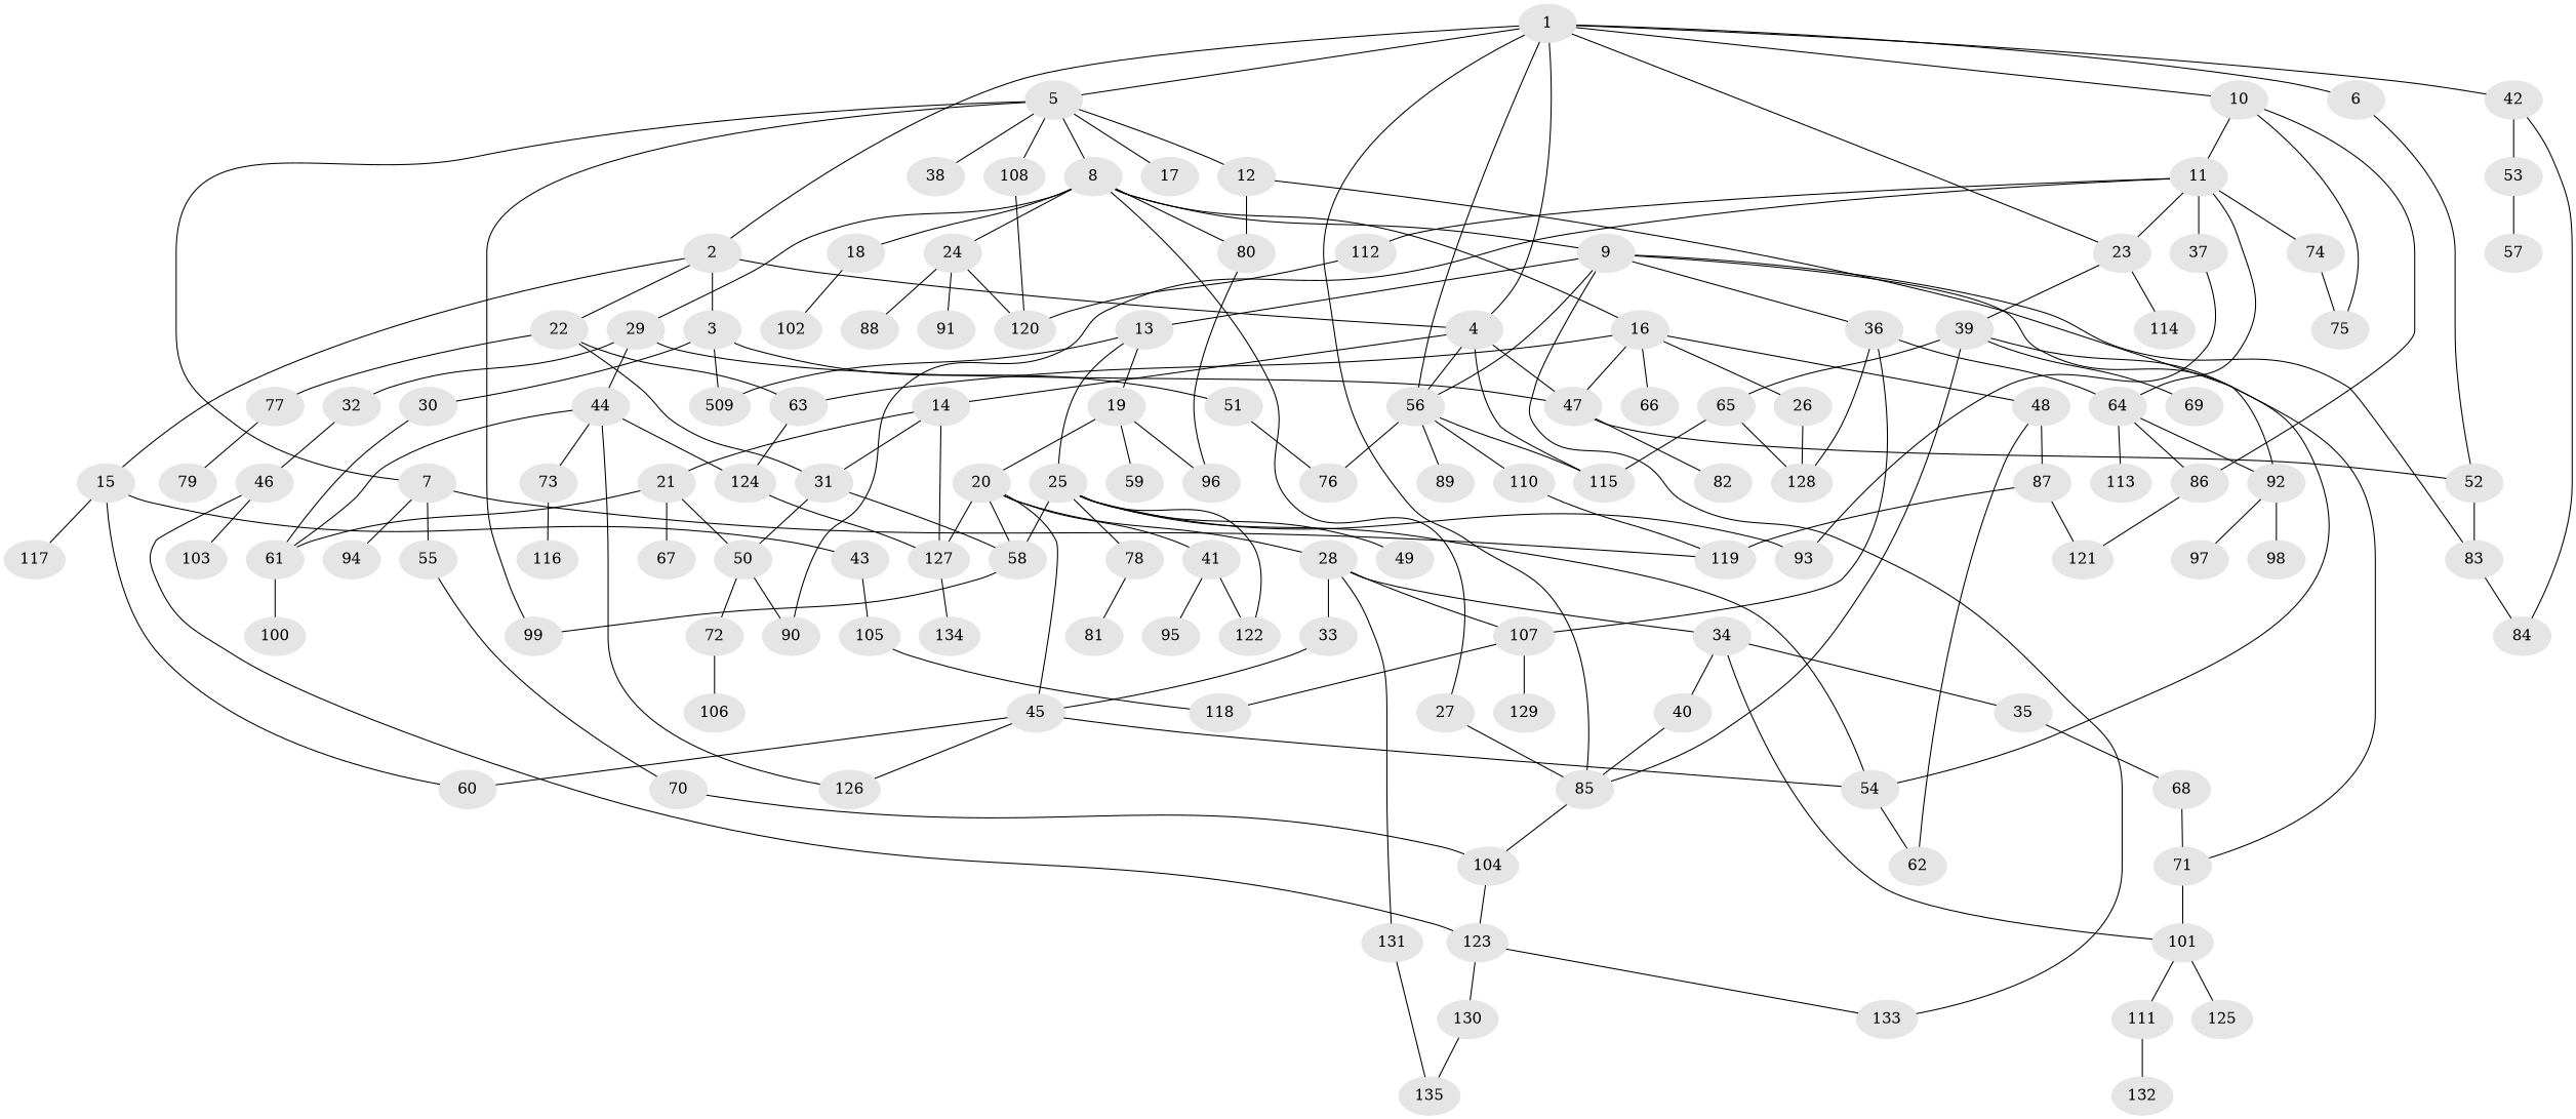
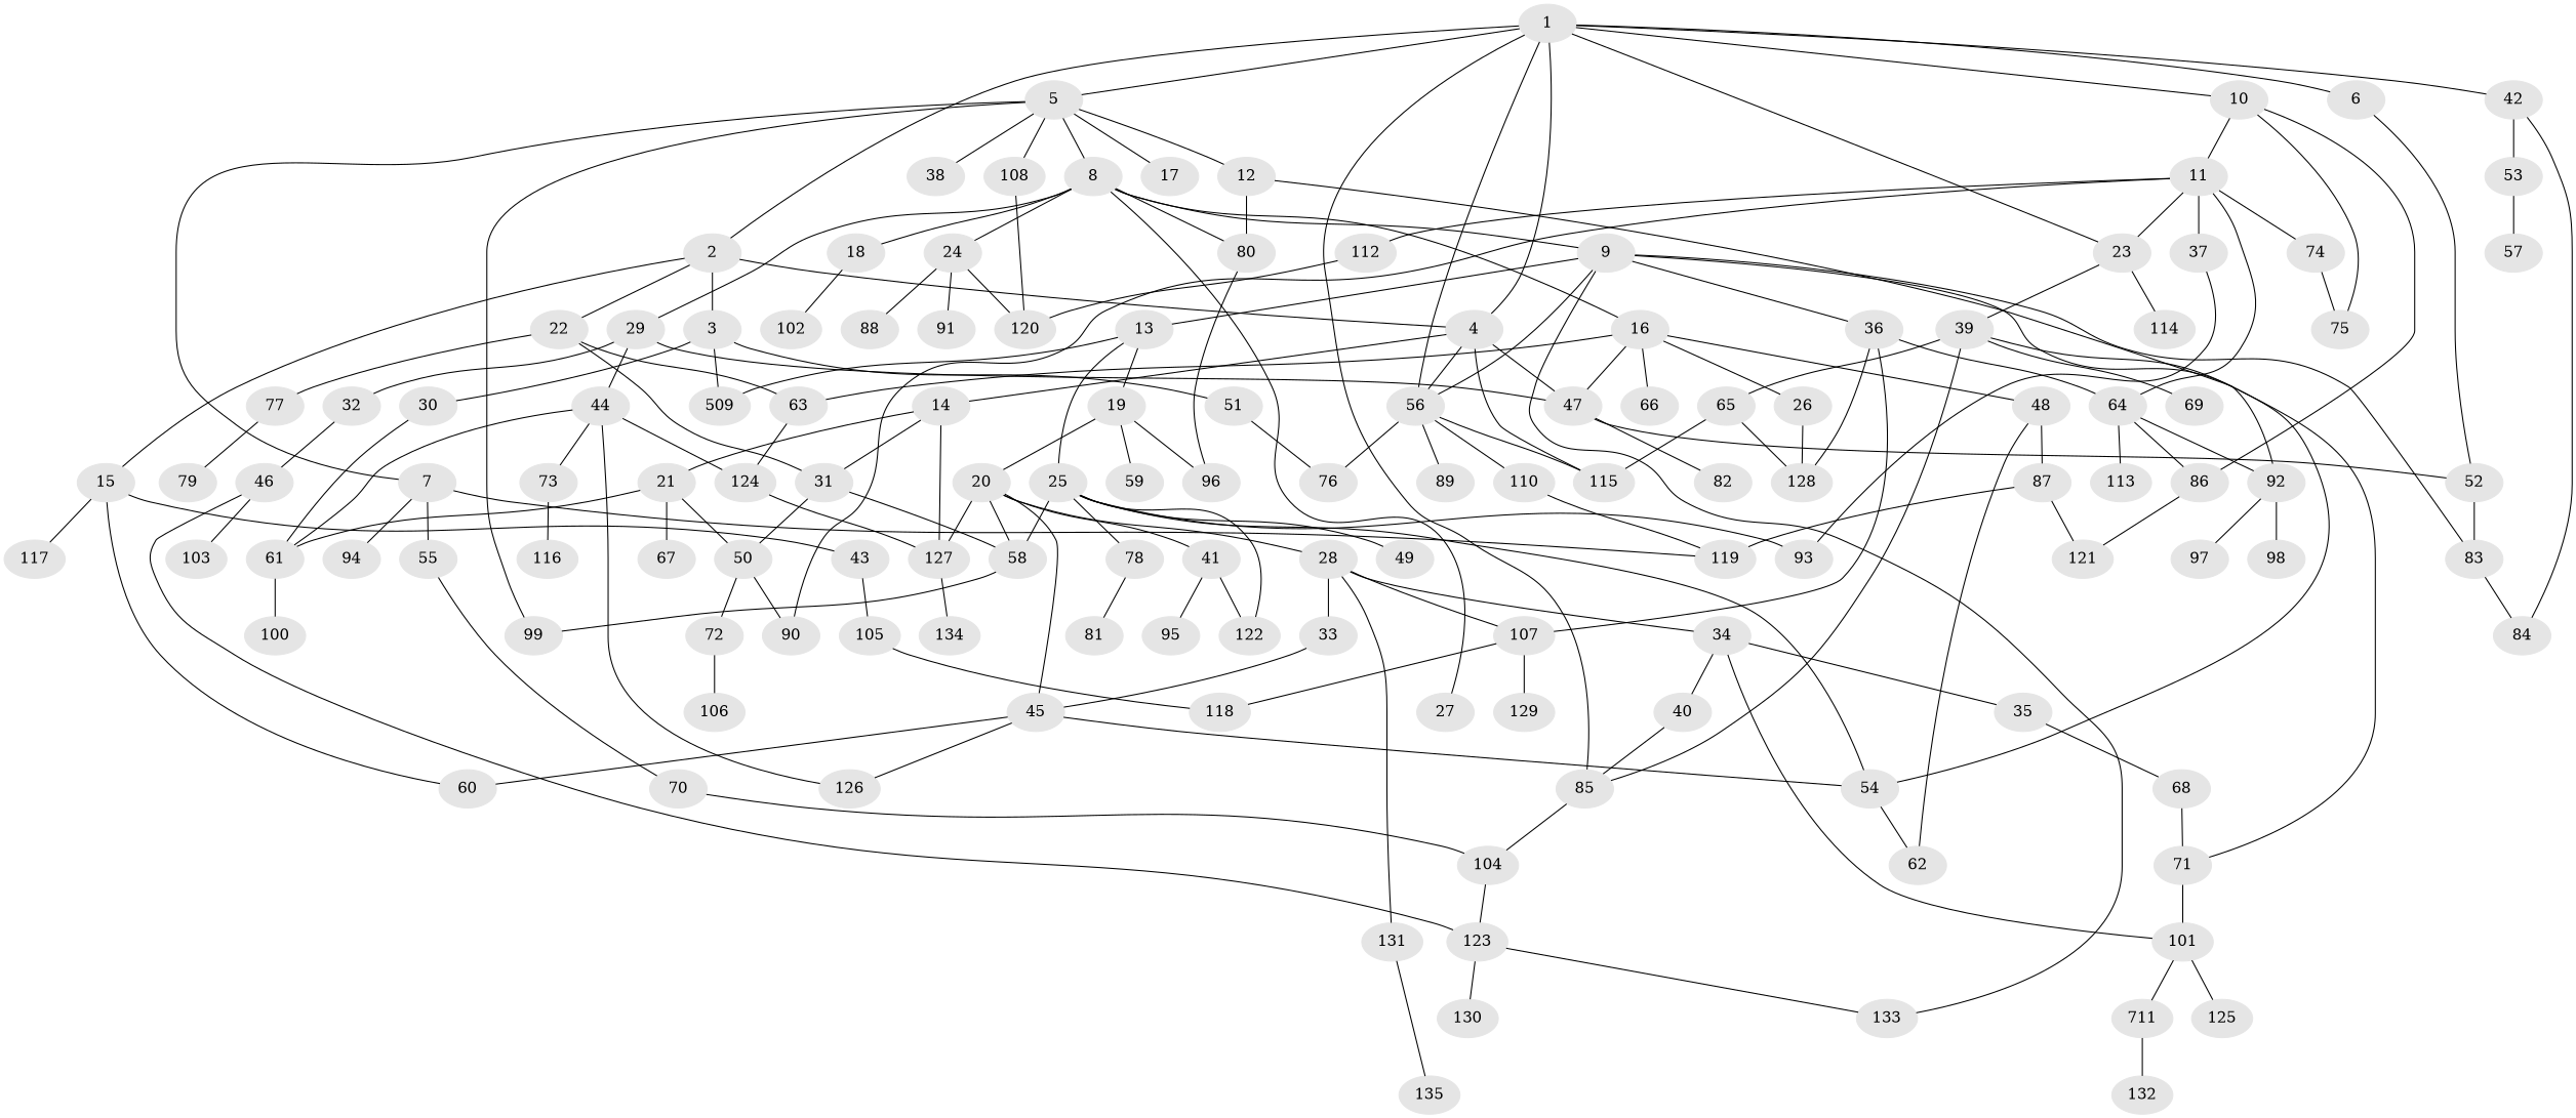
  graph {
    node [color=gray90 style=filled]
    1
    2
    4
    5
    6
    10
    23
    42
    56
    85
    3
    15
    22
    14
    47
    115
    7
    8
    12
    17
    38
    99
    108
    52
    11
    75
    86
    39
    114
    53
    84
    76
    89
    110
    104
    30
    51
    n38 [label=509]
    43
    60
    117
    31
    63
    77
    61
    21
    127
    82
    55
    94
    119
    9
    16
    18
    24
    27
    29
    80
    92
    120
    83
    70
    13
    36
    54
    133
    26
    48
    66
    102
    88
    91
    32
    44
    96
    19
    25
    64
    128
    107
    62
    37
    74
    90
    112
    121
    93
    113
    97
    98
    20
    59
    58
    49
    78
    122
    50
    67
    134
    105
    87
    124
    28
    41
    45
    33
    34
    131
    95
    126
    72
    100
    79
    65
    69
    71
    81
    35
    40
    101
    118
    129
    135
    46
    73
    103
    123
    68
-   111
+   111 [label=711]
    125
    57
    116
    130
    106
    132
    1 -- 2
    1 -- 4
    1 -- 5
    1 -- 6
    1 -- 10
    1 -- 23
    1 -- 42
    1 -- 56
    1 -- 85
    2 -- 4
    2 -- 3
    2 -- 15
    2 -- 22
    4 -- 56
    4 -- 14
    4 -- 47
    4 -- 115
    5 -- 7
    5 -- 8
    5 -- 12
    5 -- 17
    5 -- 38
    5 -- 99
    5 -- 108
    6 -- 52
    10 -- 11
    10 -- 75
    10 -- 86
    23 -- 39
    23 -- 114
    42 -- 53
    42 -- 84
    56 -- 115
    56 -- 76
    56 -- 89
    56 -- 110
    85 -- 104
    3 -- 30
    3 -- 51
    3 -- n38
    15 -- 43
    15 -- 60
    15 -- 117
    22 -- 31
    22 -- 63
    22 -- 77
    14 -- 31
    14 -- 21
    14 -- 127
    47 -- 52
    47 -- 82
    7 -- 55
    7 -- 94
    7 -- 119
    8 -- 9
    8 -- 16
    8 -- 18
    8 -- 24
    8 -- 27
    8 -- 29
    8 -- 80
    12 -- 80
    12 -- 92
    108 -- 120
    52 -- 83
    11 -- 23
    11 -- 64
    11 -- 37
    11 -- 74
    11 -- 90
    11 -- 112
    86 -- 121
    39 -- 85
    39 -- 65
    39 -- 69
    39 -- 71
    53 -- 57
    110 -- 119
    104 -- 123
    30 -- 61
    51 -- 76
    43 -- 105
    31 -- 58
    31 -- 50
    63 -- 124
    77 -- 79
    61 -- 100
    21 -- 61
    21 -- 50
    21 -- 67
    127 -- 134
    55 -- 70
    9 -- 56
    9 -- 83
    9 -- 13
    9 -- 36
    9 -- 54
    9 -- 133
    16 -- 47
    16 -- 63
    16 -- 26
    16 -- 48
    16 -- 66
    18 -- 102
    24 -- 120
    24 -- 88
    24 -- 91
-   27 -- 85
    29 -- 47
    29 -- 32
    29 -- 44
    80 -- 96
    92 -- 97
    92 -- 98
    83 -- 84
    70 -- 104
    13 -- n38
    13 -- 19
    13 -- 25
    36 -- 64
    36 -- 128
    36 -- 107
    54 -- 62
    26 -- 128
    48 -- 62
    48 -- 87
    32 -- 46
    44 -- 61
    44 -- 124
    44 -- 126
    44 -- 73
    19 -- 96
    19 -- 20
    19 -- 59
    25 -- 54
    25 -- 93
    25 -- 58
    25 -- 49
    25 -- 78
    25 -- 122
    64 -- 86
    64 -- 92
    64 -- 113
    107 -- 118
    107 -- 129
    37 -- 93
    74 -- 75
    112 -- 120
    20 -- 127
    20 -- 58
    20 -- 28
    20 -- 41
    20 -- 45
    58 -- 99
    78 -- 81
    50 -- 90
    50 -- 72
    105 -- 118
    87 -- 119
    87 -- 121
    124 -- 127
    28 -- 107
    28 -- 33
    28 -- 34
    28 -- 131
    41 -- 122
    41 -- 95
    45 -- 60
    45 -- 54
    45 -- 126
    33 -- 45
    34 -- 35
    34 -- 40
    34 -- 101
    131 -- 135
    72 -- 106
    65 -- 115
    65 -- 128
    71 -- 101
    35 -- 68
    40 -- 85
    101 -- 111
    101 -- 125
    46 -- 103
    46 -- 123
    73 -- 116
    123 -- 133
    123 -- 130
    68 -- 71
    111 -- 132
-   130 -- 135
  }
